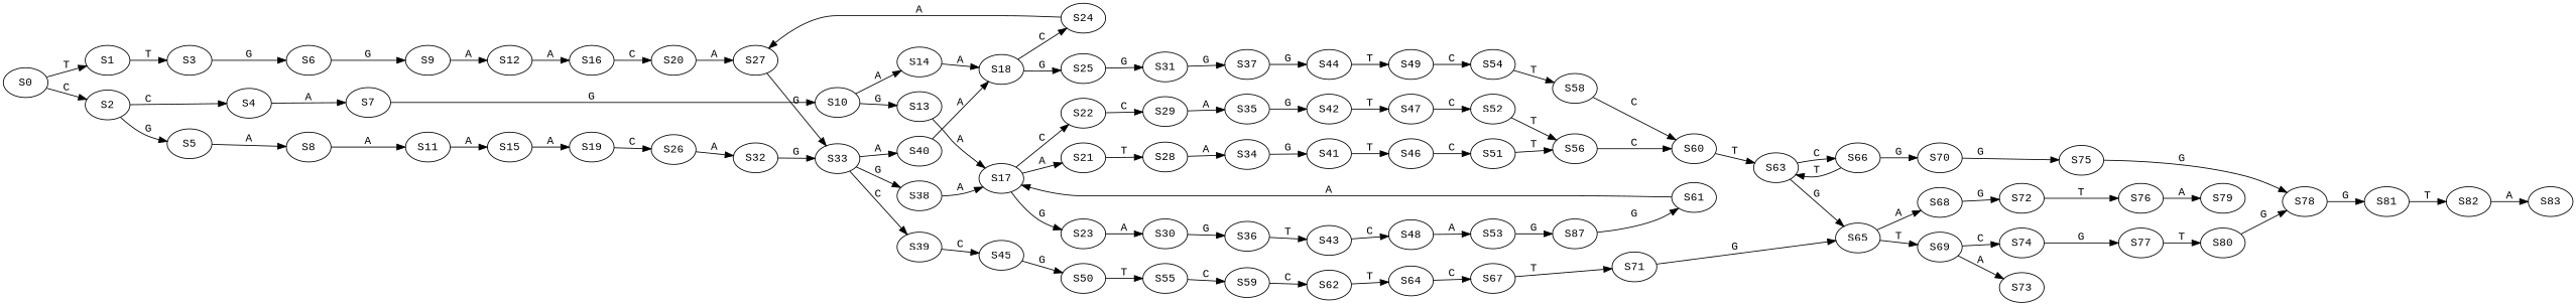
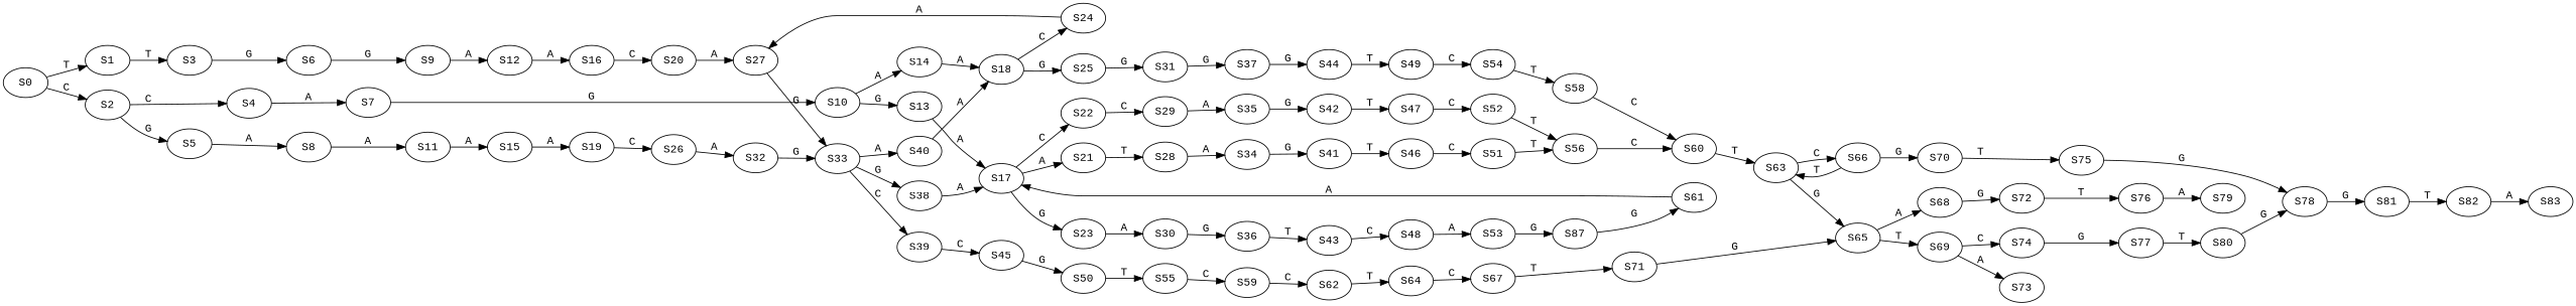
  strict digraph {
    fontname="Liberation Mono"
    rankdir=LR
    node [fontname="Liberation Mono"]
    edge [fontname="Liberation Mono"]
    S0
    S1
    S2
    S3
    S4
    S5
    S6
    S7
    S8
    S9
    S10
    S11
    S12
    S13
    S14
    S15
    S16
    S17
    S18
    S19
    S20
    S21
    S22
    S23
    S24
    S25
    S26
    S27
    S28
    S29
    S30
    S31
    S32
    S33
    S34
    S35
    S36
    S37
    S38
    S39
    S40
    S41
    S42
    S43
    S44
    S45
    S46
    S47
    S48
    S49
    S50
    S51
    S52
    S53
    S54
    S55
    S56
    n58 [label=S87]
    S58
    S59
    S60
    S61
    S62
    S63
    S64
    S65
    S66
    S67
    S68
    S69
    S70
    S71
    S72
    S73
    S74
    S75
    S76
    S77
    S78
    S79
    S80
    S81
    S82
    S83
    S0 -> S1 [label=T]
    S0 -> S2 [label=C]
    S1 -> S3 [label=T]
    S2 -> S4 [label=C]
    S2 -> S5 [label=G]
    S3 -> S6 [label=G]
    S4 -> S7 [label=A]
    S5 -> S8 [label=A]
    S6 -> S9 [label=G]
    S7 -> S10 [label=G]
    S8 -> S11 [label=A]
    S9 -> S12 [label=A]
    S10 -> S13 [label=G]
    S10 -> S14 [label=A]
    S11 -> S15 [label=A]
    S12 -> S16 [label=A]
    S13 -> S17 [label=A]
    S14 -> S18 [label=A]
    S15 -> S19 [label=A]
    S16 -> S20 [label=C]
    S17 -> S21 [label=A]
    S17 -> S22 [label=C]
    S17 -> S23 [label=G]
    S18 -> S24 [label=C]
    S18 -> S25 [label=G]
    S19 -> S26 [label=C]
    S20 -> S27 [label=A]
    S21 -> S28 [label=T]
    S22 -> S29 [label=C]
    S23 -> S30 [label=A]
    S24 -> S27 [label=A]
    S25 -> S31 [label=G]
    S26 -> S32 [label=A]
    S27 -> S33 [label=G]
    S28 -> S34 [label=A]
    S29 -> S35 [label=A]
    S30 -> S36 [label=G]
    S31 -> S37 [label=G]
    S32 -> S33 [label=G]
    S33 -> S38 [label=G]
    S33 -> S39 [label=C]
    S33 -> S40 [label=A]
    S34 -> S41 [label=G]
    S35 -> S42 [label=G]
    S36 -> S43 [label=T]
    S37 -> S44 [label=G]
    S38 -> S17 [label=A]
    S39 -> S45 [label=C]
    S40 -> S18 [label=A]
    S41 -> S46 [label=T]
    S42 -> S47 [label=T]
    S43 -> S48 [label=C]
    S44 -> S49 [label=T]
    S45 -> S50 [label=G]
    S46 -> S51 [label=C]
    S47 -> S52 [label=C]
    S48 -> S53 [label=A]
    S49 -> S54 [label=C]
    S50 -> S55 [label=T]
    S51 -> S56 [label=T]
    S52 -> S56 [label=T]
    S53 -> n58 [label=G]
    S54 -> S58 [label=T]
    S55 -> S59 [label=C]
    S56 -> S60 [label=C]
    n58 -> S61 [label=G]
    S58 -> S60 [label=C]
    S59 -> S62 [label=C]
    S60 -> S63 [label=T]
    S61 -> S17 [label=A]
    S62 -> S64 [label=T]
    S63 -> S65 [label=G]
    S63 -> S66 [label=C]
    S64 -> S67 [label=C]
    S65 -> S68 [label=A]
    S65 -> S69 [label=T]
    S66 -> S63 [label=T]
    S66 -> S70 [label=G]
    S67 -> S71 [label=T]
    S68 -> S72 [label=G]
    S69 -> S73 [label=A]
    S69 -> S74 [label=C]
-   S70 -> S75 [label=G]
+   S70 -> S75 [label=T]
    S71 -> S65 [label=G]
    S72 -> S76 [label=T]
    S74 -> S77 [label=G]
    S75 -> S78 [label=G]
    S76 -> S79 [label=A]
    S77 -> S80 [label=T]
    S78 -> S81 [label=G]
    S80 -> S78 [label=G]
    S81 -> S82 [label=T]
    S82 -> S83 [label=A]
  }
